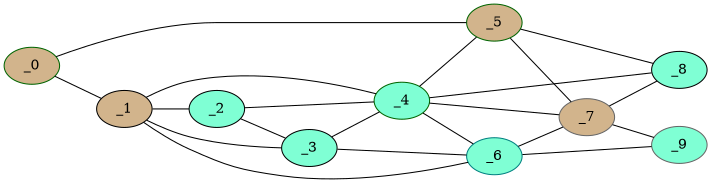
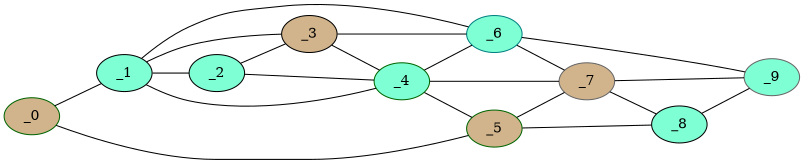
  graph {
    rankdir=LR
    node [color=black fillcolor=aquamarine style=filled x=29]
    edge [valence=1]
    _0 [color=darkgreen fillcolor=tan x=5 y=52]
-   _1 [fillcolor=tan x=9 y=8]
+   _1 [x=9 y=8]
    _5 [color=darkgreen fillcolor=tan x=33 y=88]
    _4 [color=darkgreen y=40]
    _2 [x=23 y=11]
-   _3 [y=10]
+   _3 [fillcolor=tan y=10]
    _6 [color=teal x=38 y=6]
    _7 [color=gray40 fillcolor=tan x=57 y=36]
    _8 [x=87 y=109]
    _9 [color=gray40 x=122 y=106]
    _0 -- _1
    _0 -- _5
    _1 -- _4
    _1 -- _2 [valence=2]
    _1 -- _3
    _1 -- _6
    _5 -- _7 [valence=2]
    _5 -- _8
    _4 -- _5 [valence=2]
    _4 -- _6 [valence=2]
    _4 -- _7
    _2 -- _4
    _2 -- _3 [valence=2]
    _3 -- _4 [valence=2]
    _3 -- _6
    _6 -- _7 [valence=2]
    _6 -- _9
    _7 -- _8
    _7 -- _9
-   _8 -- _4
+   _8 -- _9
  }
